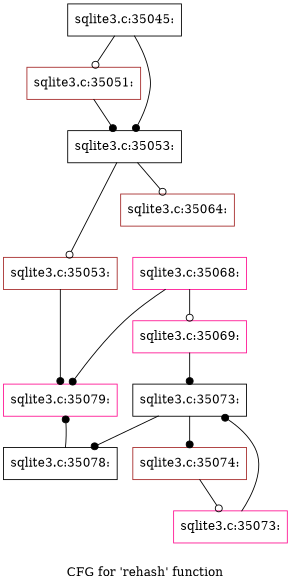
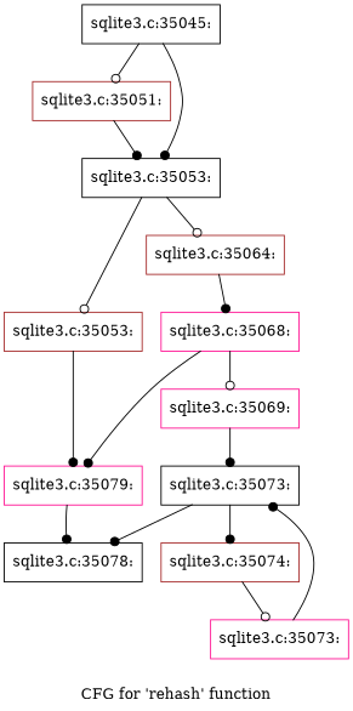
  digraph {
    label="CFG for 'rehash' function"
    node [color=black shape=record]
    edge [arrowhead=dot]
    n1 [label="{sqlite3.c:35045:}"]
    n2 [color=brown label="{sqlite3.c:35051:}"]
    n3 [label="{sqlite3.c:35053:}"]
    n4 [color=brown label="{sqlite3.c:35053:}"]
    n5 [color=brown label="{sqlite3.c:35064:}"]
    n6 [color=deeppink label="{sqlite3.c:35079:}"]
    n7 [color=deeppink label="{sqlite3.c:35068:}"]
    n8 [color=deeppink label="{sqlite3.c:35069:}"]
    n9 [label="{sqlite3.c:35073:}"]
    n10 [color=brown label="{sqlite3.c:35074:}"]
    n11 [label="{sqlite3.c:35078:}"]
    n12 [color=deeppink label="{sqlite3.c:35073:}"]
    n1 -> n2 [arrowhead=odot]
    n1 -> n3
    n2 -> n3
    n3 -> n4 [arrowhead=odot]
    n3 -> n5 [arrowhead=odot]
    n4 -> n6
+   n5 -> n7
    n7 -> n6
    n7 -> n8 [arrowhead=odot]
    n8 -> n9
    n9 -> n10
    n9 -> n11
    n10 -> n12 [arrowhead=odot]
-   n11 -> n6
+   n6 -> n11
    n12 -> n9
  }
